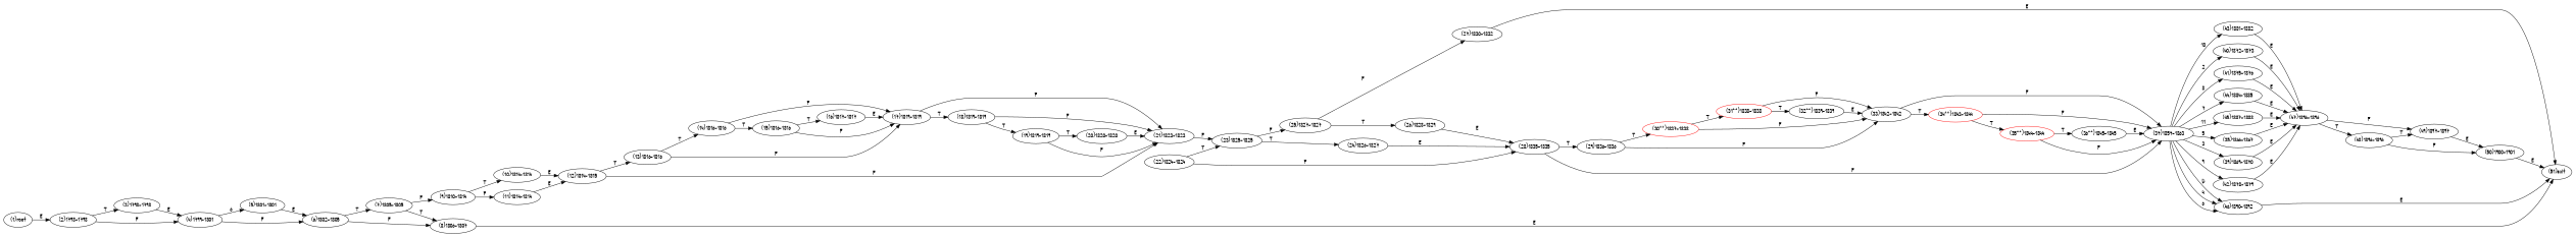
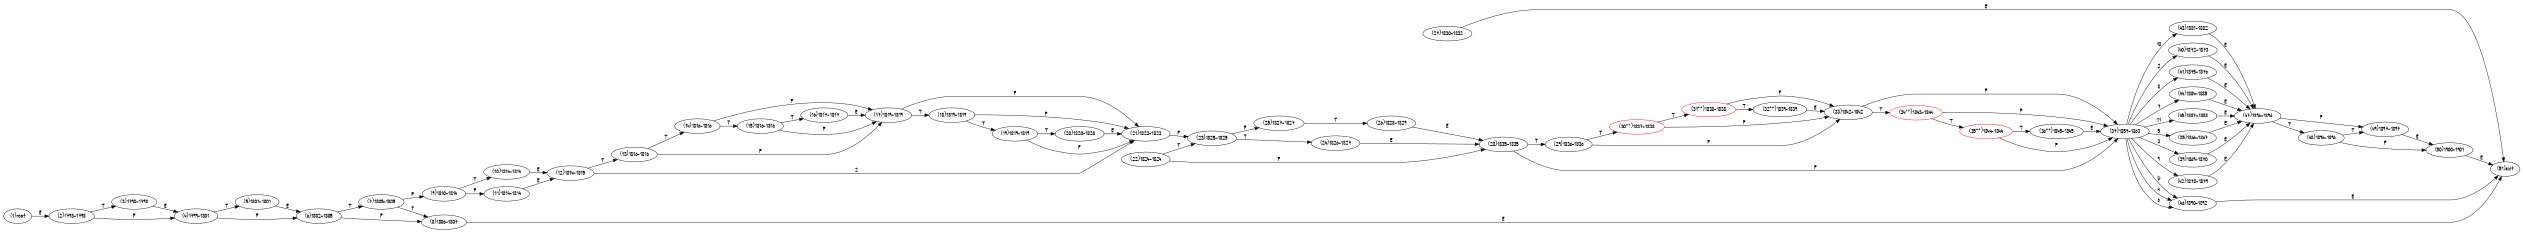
  digraph {
    fontname="Patrick Hand"
    rankdir=LR
    node [fontname="Patrick Hand"]
    edge [fontname="Patrick Hand"]
    n1 [label="(1)root"]
    n2 [label="(2)1798-1798"]
    n3 [label="(3)1798-1798"]
    n4 [label="(4)1799-1801"]
    n5 [label="(5)1801-1801"]
    n6 [label="(6)1802-1805"]
    n7 [label="(7)1805-1805"]
    n8 [label="(8)1806-1807"]
    n9 [label="(9)1810-1814"]
    n10 [label="(51)exit"]
    n11 [label="(10)1814-1814"]
    n12 [label="(11)1814-1814"]
    n13 [label="(12)1814-1815"]
    n14 [label="(13)1816-1816"]
    n15 [label="(21)1823-1823"]
    n16 [label="(14)1816-1816"]
    n17 [label="(17)1819-1819"]
    n18 [label="(23)1825-1825"]
    n19 [label="(15)1816-1816"]
    n20 [label="(18)1819-1819"]
    n21 [label="(16)1817-1817"]
    n22 [label="(19)1819-1819"]
    n23 [label="(20)1820-1820"]
    n24 [label="(25)1827-1827"]
    n25 [label="(24)1826-1827"]
    n26 [label="(22)1824-1824"]
    n27 [label="(28)1835-1835"]
    n28 [label="(27)1830-1832"]
    n29 [label="(26)1828-1829"]
    n30 [label="(29)1836-1836"]
    n31 [label="(37)1857-1863"]
    n32 [color=red label="(30**)1837-1838"]
    n33 [label="(33)1842-1842"]
    n34 [color=red label="(31**)1838-1838"]
    n35 [color=red label="(34**)1843-1844"]
    n36 [label="(35)1866-1867"]
    n37 [label="(39)1869-1870"]
    n38 [label="(42)1878-1879"]
    n39 [label="(43)1881-1882"]
    n40 [label="(40)1872-1873"]
    n41 [label="(41)1875-1876"]
    n42 [label="(46)1890-1892"]
    n43 [label="(44)1884-1885"]
    n44 [label="(45)1887-1888"]
    n45 [label="(32**)1839-1839"]
    n46 [color=red label="(35**)1844-1844"]
    n47 [label="(36**)1845-1845"]
    n48 [label="(47)1896-1896"]
    n49 [label="(49)1897-1897"]
    n50 [label="(48)1896-1896"]
    n51 [label="(50)1900-1901"]
    n1 -> n2 [label=E]
    n2 -> n3 [label=T]
    n2 -> n4 [label=F]
    n3 -> n4 [label=E]
-   n4 -> n5 [label=6]
+   n4 -> n5 [label=T]
    n4 -> n6 [label=F]
    n5 -> n6 [label=E]
    n6 -> n7 [label=T]
    n6 -> n8 [label=F]
    n7 -> n8 [label=T]
    n7 -> n9 [label=F]
    n8 -> n10 [label=E]
    n9 -> n11 [label=T]
    n9 -> n12 [label=F]
    n11 -> n13 [label=E]
    n12 -> n13 [label=E]
    n13 -> n14 [label=T]
-   n13 -> n15 [label=F]
+   n13 -> n15 [label=2]
    n14 -> n16 [label=T]
    n14 -> n17 [label=F]
    n15 -> n18 [label=F]
    n16 -> n17 [label=F]
    n16 -> n19 [label=T]
    n17 -> n15 [label=F]
    n17 -> n20 [label=T]
    n18 -> n24 [label=F]
    n18 -> n25 [label=T]
    n19 -> n17 [label=F]
    n19 -> n21 [label=T]
    n20 -> n15 [label=F]
    n20 -> n22 [label=T]
    n21 -> n17 [label=E]
    n22 -> n15 [label=F]
    n22 -> n23 [label=T]
    n23 -> n15 [label=E]
-   n24 -> n28 [label=F]
    n24 -> n29 [label=T]
    n25 -> n27 [label=E]
    n26 -> n18 [label=T]
    n26 -> n27 [label=F]
    n27 -> n30 [label=T]
    n27 -> n31 [label=F]
    n28 -> n10 [label=E]
    n29 -> n27 [label=E]
    n30 -> n32 [label=T]
    n30 -> n33 [label=F]
    n31 -> n36 [label=5]
    n31 -> n37 [label=3]
    n31 -> n38 [label=9]
    n31 -> n39 [label=10]
    n31 -> n40 [label=2]
    n31 -> n41 [label=8]
    n31 -> n42 [label=4]
    n31 -> n42 [label=6]
    n31 -> n42 [label=D]
    n31 -> n43 [label=7]
    n31 -> n44 [label=11]
    n32 -> n33 [label=F]
    n32 -> n34 [label=T]
    n33 -> n31 [label=F]
    n33 -> n35 [label=T]
    n34 -> n33 [label=F]
    n34 -> n45 [label=T]
    n35 -> n31 [label=F]
    n35 -> n46 [label=T]
    n36 -> n48 [label=E]
    n37 -> n48 [label=E]
    n38 -> n48 [label=E]
    n39 -> n48 [label=E]
    n40 -> n48 [label=E]
    n41 -> n48 [label=E]
    n42 -> n10 [label=E]
    n43 -> n48 [label=E]
    n44 -> n48 [label=E]
    n45 -> n33 [label=E]
    n46 -> n31 [label=F]
    n46 -> n47 [label=T]
    n47 -> n31 [label=E]
    n48 -> n49 [label=F]
    n48 -> n50 [label=T]
    n49 -> n51 [label=E]
    n50 -> n49 [label=T]
    n50 -> n51 [label=F]
    n51 -> n10 [label=E]
  }
